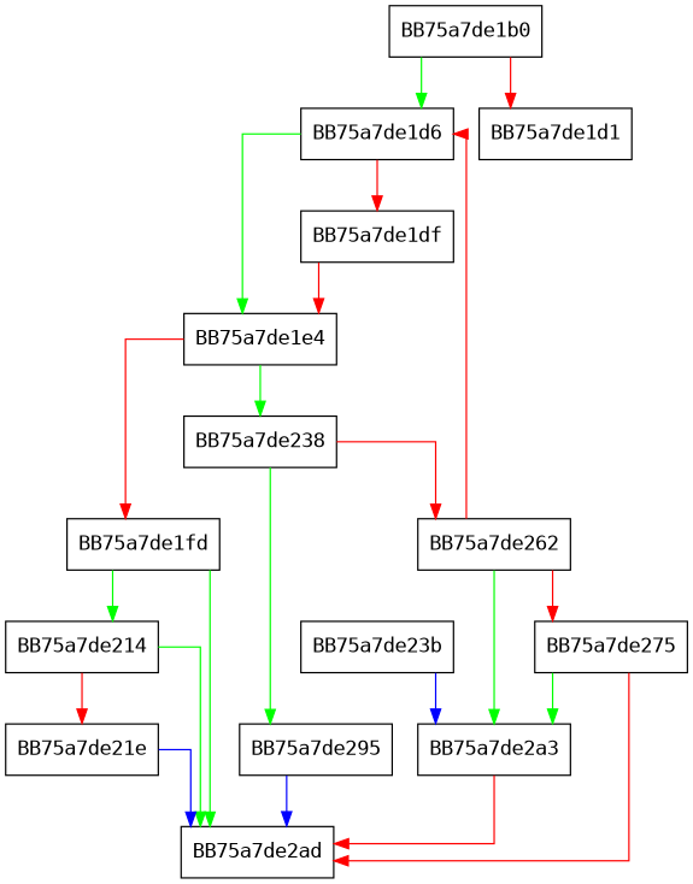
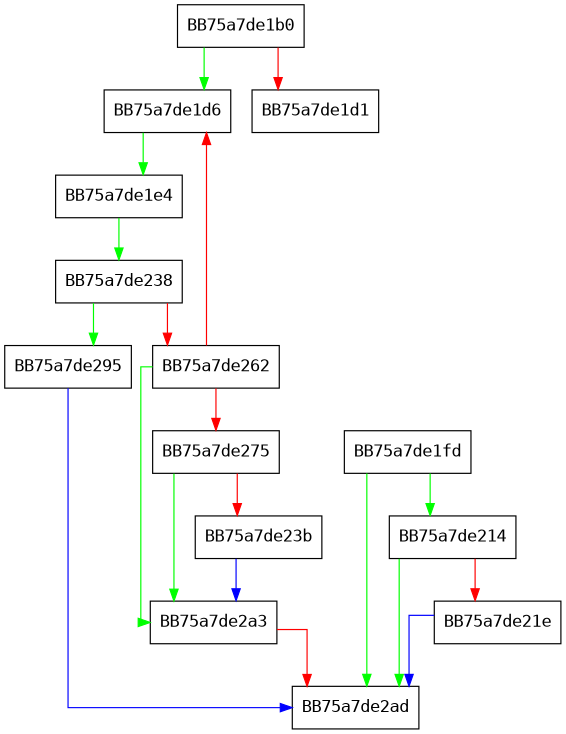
  digraph {
    fontname="DejaVu Sans Mono"
    splines=ortho
    node [fontname="DejaVu Sans Mono" shape=box]
    edge [color=red fontname="DejaVu Sans Mono"]
    BB75a7de1b0
    BB75a7de1d6
    BB75a7de1d1
    BB75a7de1e4
-   BB75a7de1df
    BB75a7de238
    BB75a7de1fd
    BB75a7de295
    BB75a7de262
    BB75a7de2ad
    BB75a7de214
    BB75a7de2a3
    BB75a7de275
    BB75a7de21e
    n15 [label=BB75a7de23b]
    BB75a7de1b0 -> BB75a7de1d6 [color=green]
    BB75a7de1b0 -> BB75a7de1d1
    BB75a7de1d6 -> BB75a7de1e4 [color=green]
-   BB75a7de1d6 -> BB75a7de1df
    BB75a7de1e4 -> BB75a7de238 [color=green]
-   BB75a7de1e4 -> BB75a7de1fd
-   BB75a7de1df -> BB75a7de1e4
    BB75a7de238 -> BB75a7de295 [color=green]
    BB75a7de238 -> BB75a7de262
    BB75a7de1fd -> BB75a7de2ad [color=green]
    BB75a7de1fd -> BB75a7de214 [color=green]
    BB75a7de295 -> BB75a7de2ad [color=blue]
    BB75a7de262 -> BB75a7de1d6
    BB75a7de262 -> BB75a7de2a3 [color=green]
    BB75a7de262 -> BB75a7de275
    BB75a7de214 -> BB75a7de2ad [color=green]
    BB75a7de214 -> BB75a7de21e
    BB75a7de2a3 -> BB75a7de2ad
    BB75a7de275 -> BB75a7de2a3 [color=green]
-   BB75a7de275 -> BB75a7de2ad
+   BB75a7de275 -> n15
    BB75a7de21e -> BB75a7de2ad [color=blue]
    n15 -> BB75a7de2a3 [color=blue]
  }
